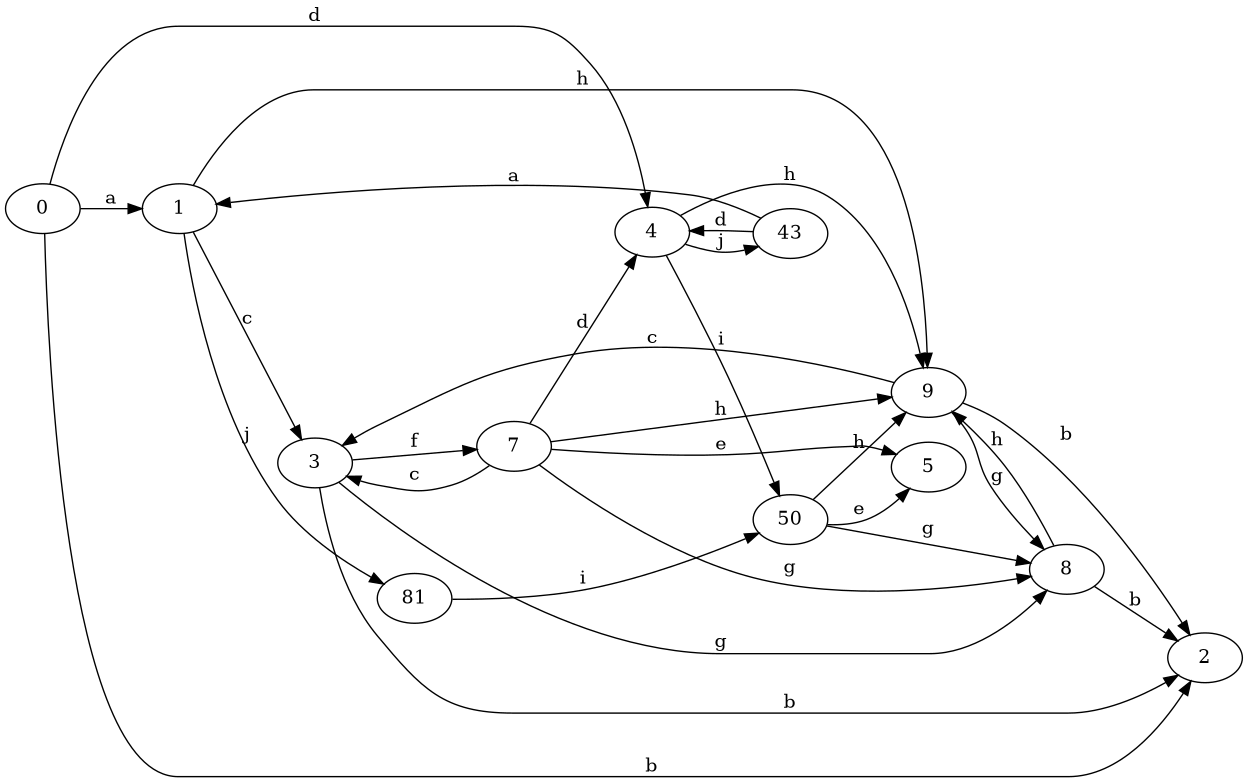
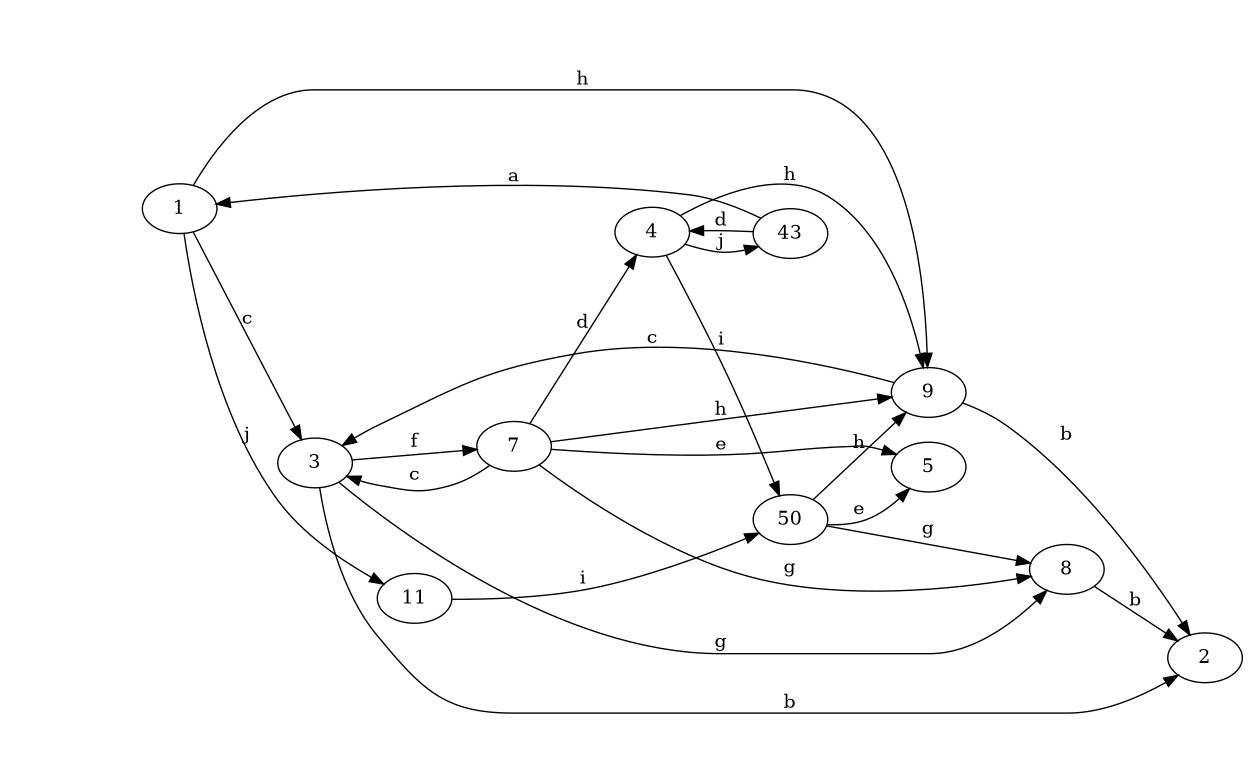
  strict digraph {
    rankdir=LR
-   0
    1
    2
    4
    3
    9
-   11 [label=81]
+   11
    n8 [label=50]
    n9 [label=43]
    7
    8
    5
-   0 -> 1 [label=a]
-   0 -> 2 [label=b]
-   0 -> 4 [label=d]
    1 -> 3 [label=c]
    1 -> 9 [label=h]
    1 -> 11 [label=j]
    4 -> 9 [label=h]
    4 -> n8 [label=i]
    4 -> n9 [label=j]
    3 -> 2 [label=b]
    3 -> 7 [label=f]
    3 -> 8 [label=g]
    9 -> 2 [label=b]
    9 -> 3 [label=c]
-   9 -> 8 [label=g]
    11 -> n8 [label=i]
    n8 -> 9 [label=h]
    n8 -> 8 [label=g]
    n8 -> 5 [label=e]
    n9 -> 1 [label=a]
    n9 -> 4 [label=d]
    7 -> 4 [label=d]
    7 -> 3 [label=c]
    7 -> 9 [label=h]
    7 -> 8 [label=g]
    7 -> 5 [label=e]
    8 -> 2 [label=b]
-   8 -> 9 [label=h]
  }
